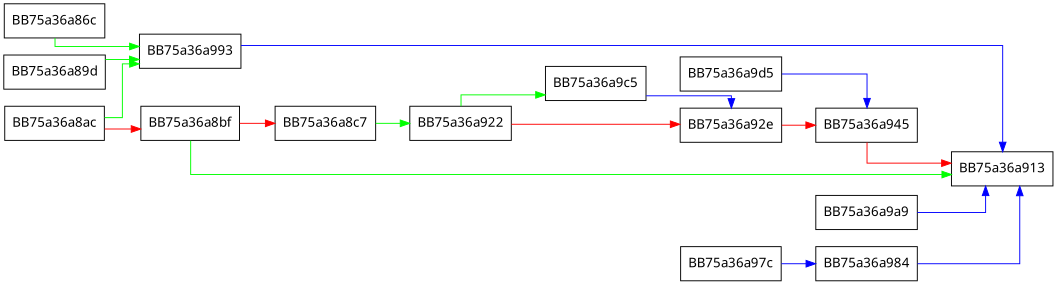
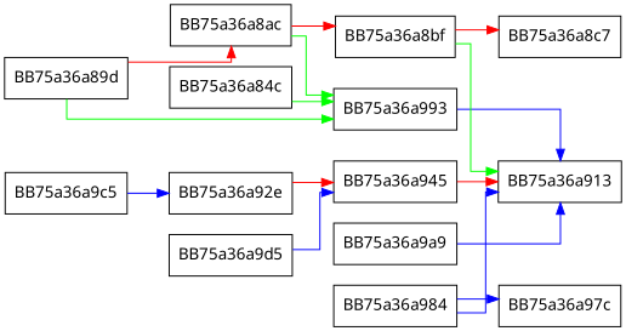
  digraph {
    fontname="Noto Sans"
    rankdir=LR
    splines=ortho
    node [fontname="Noto Sans" shape=box]
    edge [color=blue fontname="Noto Sans"]
    n1 [label=BB75a36a993]
-   BB75a36a86c
+   BB75a36a86c [label=BB75a36a84c]
    BB75a36a913
    BB75a36a89d
    BB75a36a8ac
    BB75a36a8bf
    BB75a36a8c7
-   BB75a36a922
    BB75a36a9c5
    BB75a36a92e
    BB75a36a945
    BB75a36a9a9
    BB75a36a9d5
    BB75a36a984
    BB75a36a97c
    n1 -> BB75a36a913
    BB75a36a86c -> n1 [color=green]
    BB75a36a89d -> n1 [color=green]
+   BB75a36a89d -> BB75a36a8ac [color=red]
    BB75a36a8ac -> n1 [color=green]
    BB75a36a8ac -> BB75a36a8bf [color=red]
    BB75a36a8bf -> BB75a36a913 [color=green]
    BB75a36a8bf -> BB75a36a8c7 [color=red]
-   BB75a36a8c7 -> BB75a36a922 [color=green]
-   BB75a36a922 -> BB75a36a9c5 [color=green]
-   BB75a36a922 -> BB75a36a92e [color=red]
    BB75a36a9c5 -> BB75a36a92e
    BB75a36a92e -> BB75a36a945 [color=red]
    BB75a36a945 -> BB75a36a913 [color=red]
    BB75a36a9a9 -> BB75a36a913
    BB75a36a9d5 -> BB75a36a945
    BB75a36a984 -> BB75a36a913
-   BB75a36a97c -> BB75a36a984
+   BB75a36a984 -> BB75a36a97c
  }
